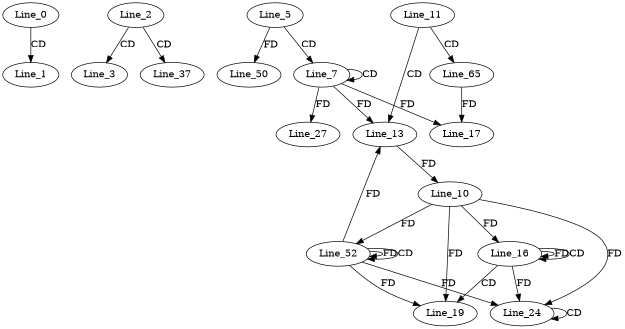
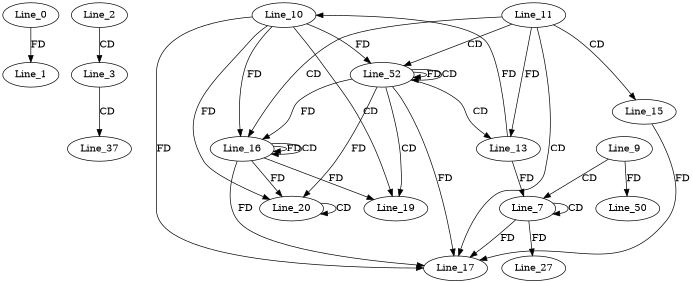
  digraph {
    Line_0
    Line_1
    Line_2
    Line_3
    Line_37
    Line_7
    Line_13
    Line_17
    Line_27
    Line_10
-   Line_5
+   Line_5 [label=Line_9]
    n12 [label=Line_50]
    Line_11
    n14 [label=Line_52]
-   Line_15 [label=Line_65]
+   Line_15
    Line_16
    Line_19
-   Line_20 [label=Line_24]
-   Line_0 -> Line_1 [label=CD]
+   Line_20
+   Line_0 -> Line_1 [label=FD]
    Line_2 -> Line_3 [label=CD]
-   Line_2 -> Line_37 [label=CD]
+   Line_3 -> Line_37 [label=CD]
    Line_7 -> Line_7 [label=CD]
-   Line_7 -> Line_13 [label=FD]
+   Line_13 -> Line_7 [label=FD]
    Line_7 -> Line_17 [label=FD]
    Line_7 -> Line_27 [label=FD]
    Line_13 -> Line_10 [label=FD]
+   Line_10 -> Line_17 [label=FD]
    Line_10 -> n14 [label=FD]
    Line_10 -> Line_16 [label=FD]
-   Line_10 -> Line_19 [label=FD]
+   Line_10 -> Line_19 [label=CD]
    Line_10 -> Line_20 [label=FD]
    Line_5 -> Line_7 [label=CD]
    Line_5 -> n12 [label=FD]
-   Line_11 -> Line_13 [label=CD]
+   Line_11 -> Line_13 [label=FD]
+   Line_11 -> Line_17 [label=CD]
+   Line_11 -> n14 [label=CD]
    Line_11 -> Line_15 [label=CD]
-   n14 -> Line_13 [label=FD]
+   Line_11 -> Line_16 [label=CD]
+   n14 -> Line_13 [label=CD]
+   n14 -> Line_17 [label=FD]
    n14 -> n14 [label=FD]
    n14 -> n14 [label=CD]
-   n14 -> Line_19 [label=FD]
+   n14 -> Line_16 [label=FD]
+   n14 -> Line_19 [label=CD]
    n14 -> Line_20 [label=FD]
    Line_15 -> Line_17 [label=FD]
+   Line_16 -> Line_17 [label=FD]
    Line_16 -> Line_16 [label=FD]
    Line_16 -> Line_16 [label=CD]
-   Line_16 -> Line_19 [label=CD]
+   Line_16 -> Line_19 [label=FD]
    Line_16 -> Line_20 [label=FD]
    Line_20 -> Line_20 [label=CD]
  }
